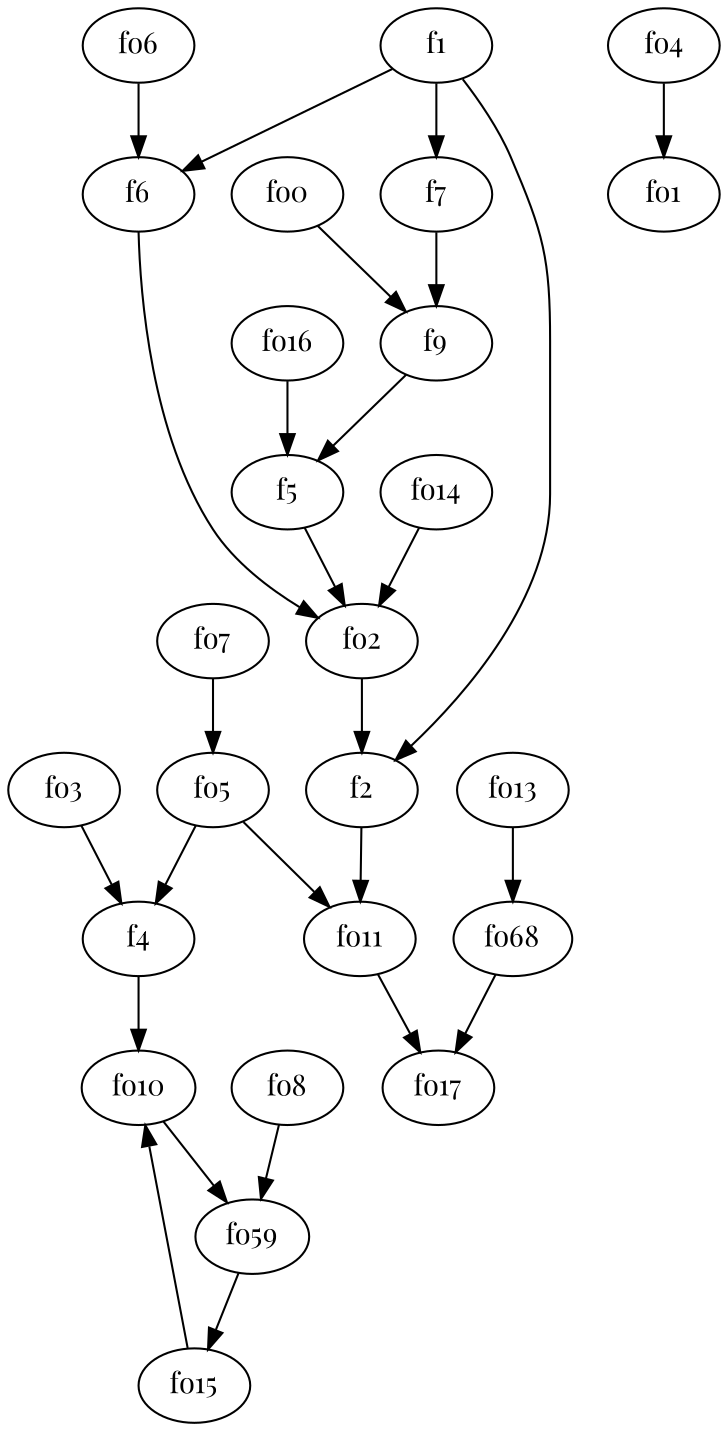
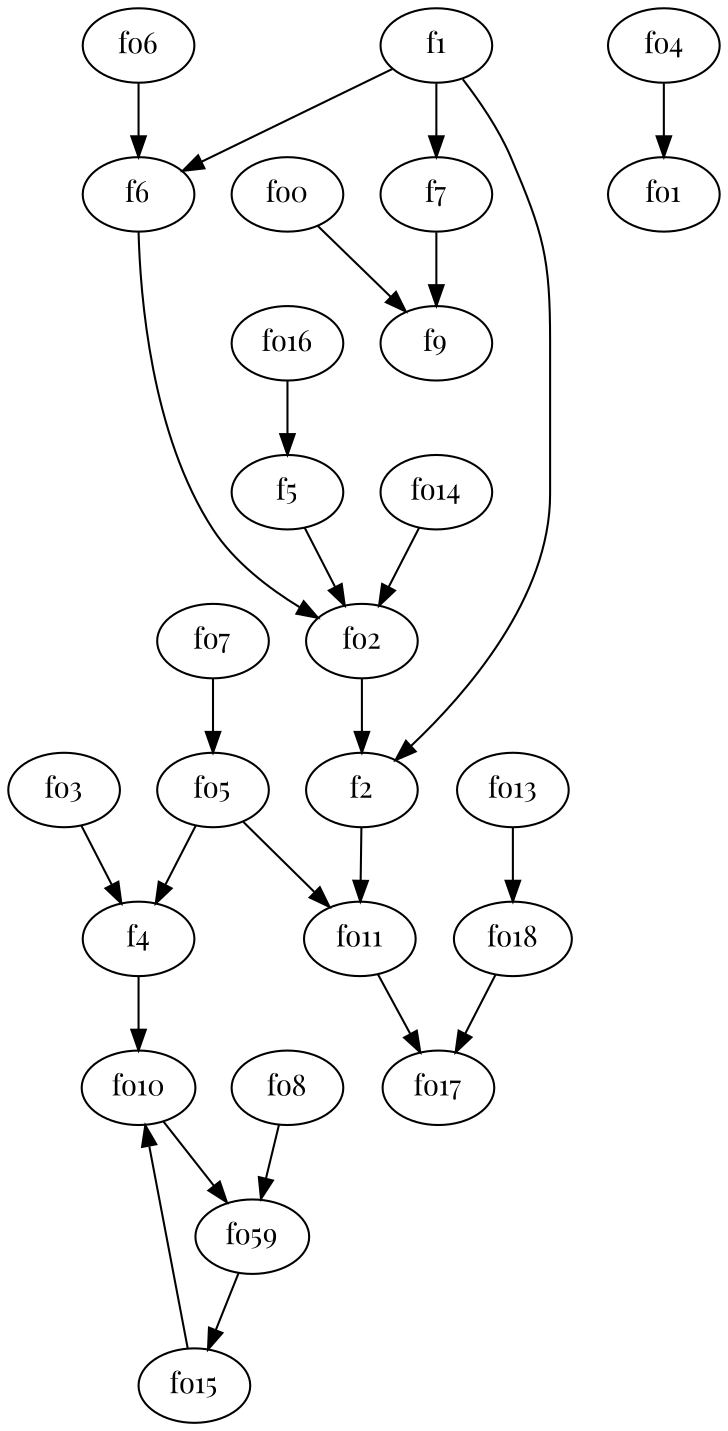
  strict digraph {
    fontname="Playfair Display"
    node [fontname="Playfair Display"]
    edge [fontname="Playfair Display" weight=2]
    f1
    f2
    f6
    f7
    fo11
    fo2
    n7 [label=f9]
    fo17
    f5
    f4
    fo10
    n12 [label=fo59]
    fo3
    fo4
    fo1
    fo5
    fo6
    fo7
    fo8
    fo15
    n21 [label=fo0]
    fo13
-   fo18 [label=fo68]
+   fo18
    fo14
    fo16
    f1 -> f2
    f1 -> f6
    f1 -> f7
    f2 -> fo11
    f6 -> fo2
    f7 -> n7
    fo11 -> fo17
    fo2 -> f2
-   n7 -> f5
    f5 -> fo2
    f4 -> fo10
    fo10 -> n12
    n12 -> fo15
    fo3 -> f4
    fo4 -> fo1
    fo5 -> fo11
    fo5 -> f4
    fo6 -> f6
    fo7 -> fo5
    fo8 -> n12
    fo15 -> fo10
    n21 -> n7
    fo13 -> fo18
    fo18 -> fo17
    fo14 -> fo2
    fo16 -> f5
  }
